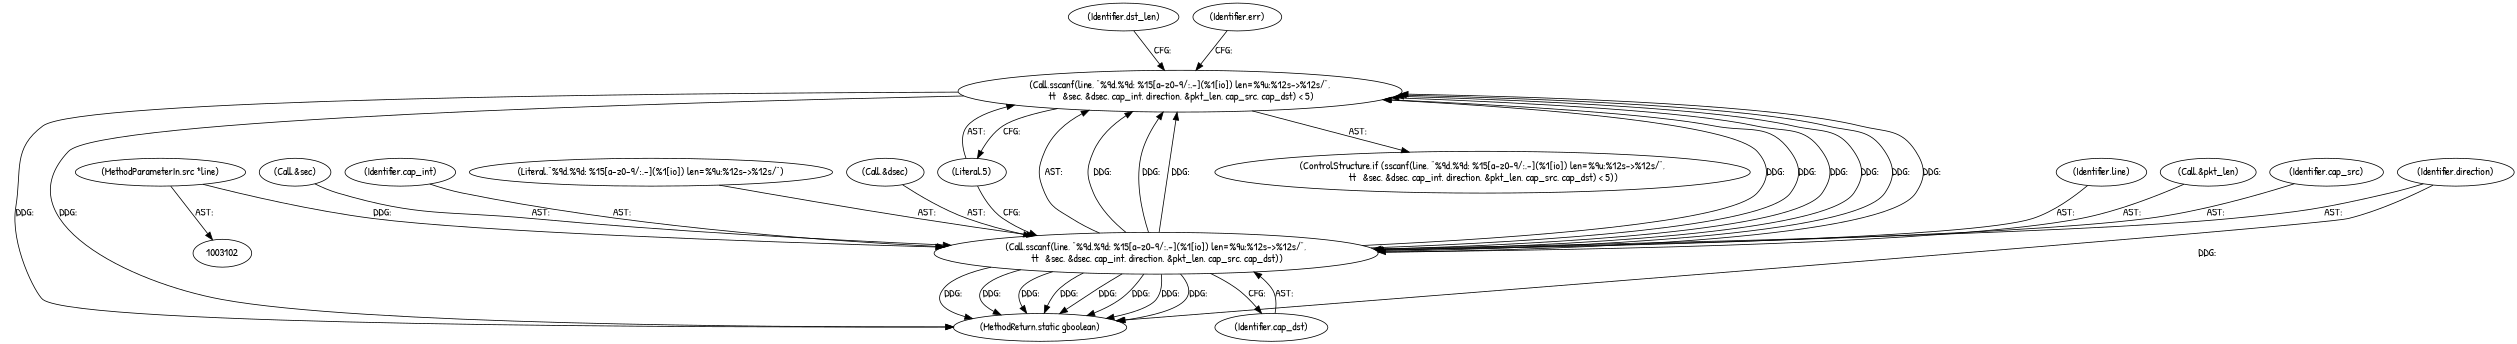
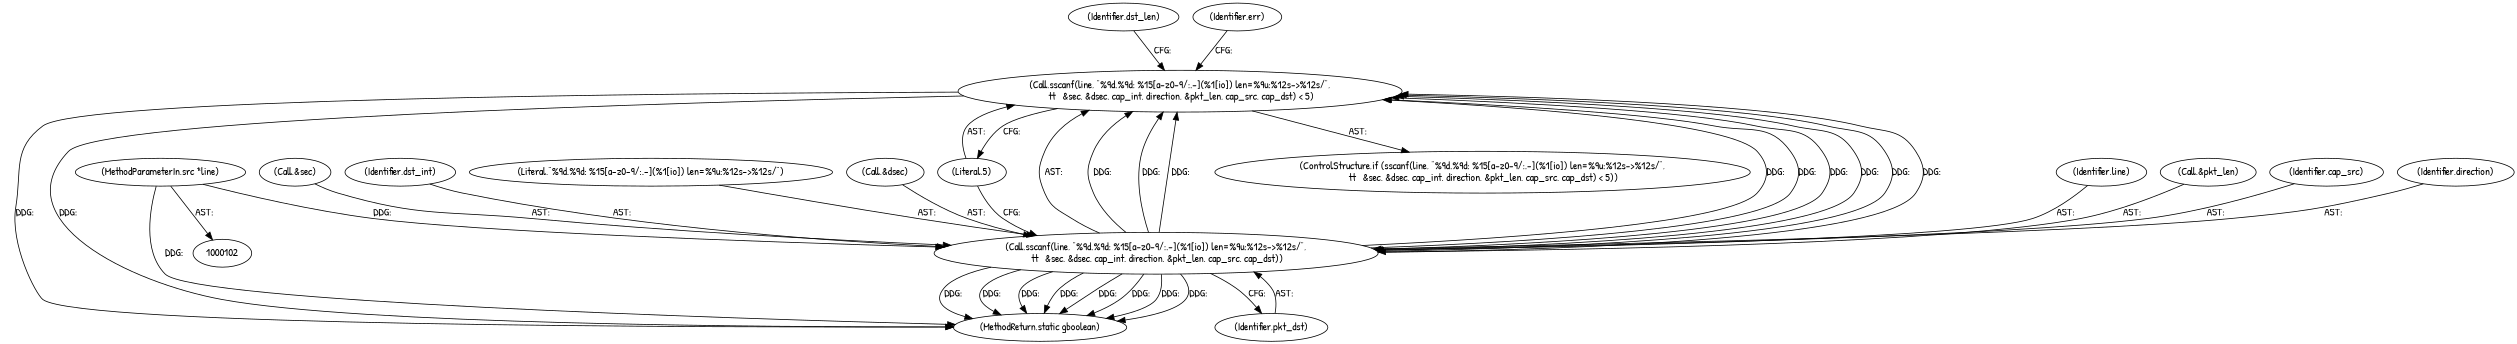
  digraph {
    fontname="Patrick Hand"
    node [fontname="Patrick Hand"]
    edge [fontname="Patrick Hand"]
    n1 [label="(Call,sscanf(line, \"%9d.%9d: %15[a-z0-9/:.-](%1[io]) len=%9u:%12s->%12s/\",\n \t\t   &sec, &dsec, cap_int, direction, &pkt_len, cap_src, cap_dst) < 5)"]
    n2 [label="(MethodReturn,static gboolean)"]
    n3 [label="(Literal,5)"]
    n4 [label="(ControlStructure,if (sscanf(line, \"%9d.%9d: %15[a-z0-9/:.-](%1[io]) len=%9u:%12s->%12s/\",\n \t\t   &sec, &dsec, cap_int, direction, &pkt_len, cap_src, cap_dst) < 5))"]
    n5 [label="(Call,sscanf(line, \"%9d.%9d: %15[a-z0-9/:.-](%1[io]) len=%9u:%12s->%12s/\",\n \t\t   &sec, &dsec, cap_int, direction, &pkt_len, cap_src, cap_dst))"]
-   n6 [label="(Identifier,cap_dst)"]
+   n6 [label="(Identifier,pkt_dst)"]
    n7 [label="(MethodParameterIn,src *line)"]
-   1000102 [label=1003102]
+   1000102
    n9 [label="(Identifier,line)"]
    n10 [label="(Call,&pkt_len)"]
    n11 [label="(Identifier,cap_src)"]
    n12 [label="(Identifier,dst_len)"]
    n13 [label="(Call,&sec)"]
    n14 [label="(Identifier,err)"]
-   n15 [label="(Identifier,cap_int)"]
+   n15 [label="(Identifier,dst_int)"]
    n16 [label="(Literal,\"%9d.%9d: %15[a-z0-9/:.-](%1[io]) len=%9u:%12s->%12s/\")"]
    n17 [label="(Identifier,direction)"]
    n18 [label="(Call,&dsec)"]
    n1 -> n2 [label="DDG: "]
    n1 -> n2 [label="DDG: "]
    n1 -> n3 [label="CFG: "]
    n1 -> n4 [label="AST: "]
    n3 -> n1 [label="AST: "]
    n3 -> n5 [label="CFG: "]
    n5 -> n1 [label="AST: "]
    n5 -> n1 [label="DDG: "]
    n5 -> n1 [label="DDG: "]
    n5 -> n1 [label="DDG: "]
    n5 -> n1 [label="DDG: "]
    n5 -> n1 [label="DDG: "]
    n5 -> n1 [label="DDG: "]
    n5 -> n1 [label="DDG: "]
    n5 -> n1 [label="DDG: "]
    n5 -> n1 [label="DDG: "]
    n5 -> n2 [label="DDG: "]
    n5 -> n2 [label="DDG: "]
    n5 -> n2 [label="DDG: "]
    n5 -> n2 [label="DDG: "]
    n5 -> n2 [label="DDG: "]
    n5 -> n2 [label="DDG: "]
    n5 -> n2 [label="DDG: "]
    n5 -> n2 [label="DDG: "]
    n5 -> n6 [label="CFG: "]
    n6 -> n5 [label="AST: "]
-   n17 -> n2 [label="DDG: "]
+   n7 -> n2 [label="DDG: "]
    n7 -> n5 [label="DDG: "]
    n7 -> 1000102 [label="AST: "]
    n9 -> n5 [label="AST: "]
    n10 -> n5 [label="AST: "]
    n11 -> n5 [label="AST: "]
    n12 -> n1 [label="CFG: "]
    n13 -> n5 [label="AST: "]
    n14 -> n1 [label="CFG: "]
    n15 -> n5 [label="AST: "]
    n16 -> n5 [label="AST: "]
    n17 -> n5 [label="AST: "]
    n18 -> n5 [label="AST: "]
  }
